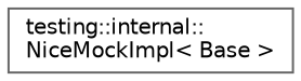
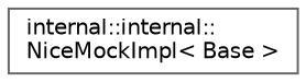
  digraph {
    rankdir=LR
-   n1 [color=grey40 fillcolor=white fontname=Helvetica fontsize=10 height=0.2 label="testing::internal::\lNiceMockImpl\< Base \>" shape=box style=filled width=0.4]
+   n1 [color=grey40 fillcolor=white fontname=Helvetica fontsize=10 height=0.2 label="internal::internal::\lNiceMockImpl\< Base \>" shape=box style=filled width=0.4]
  }
